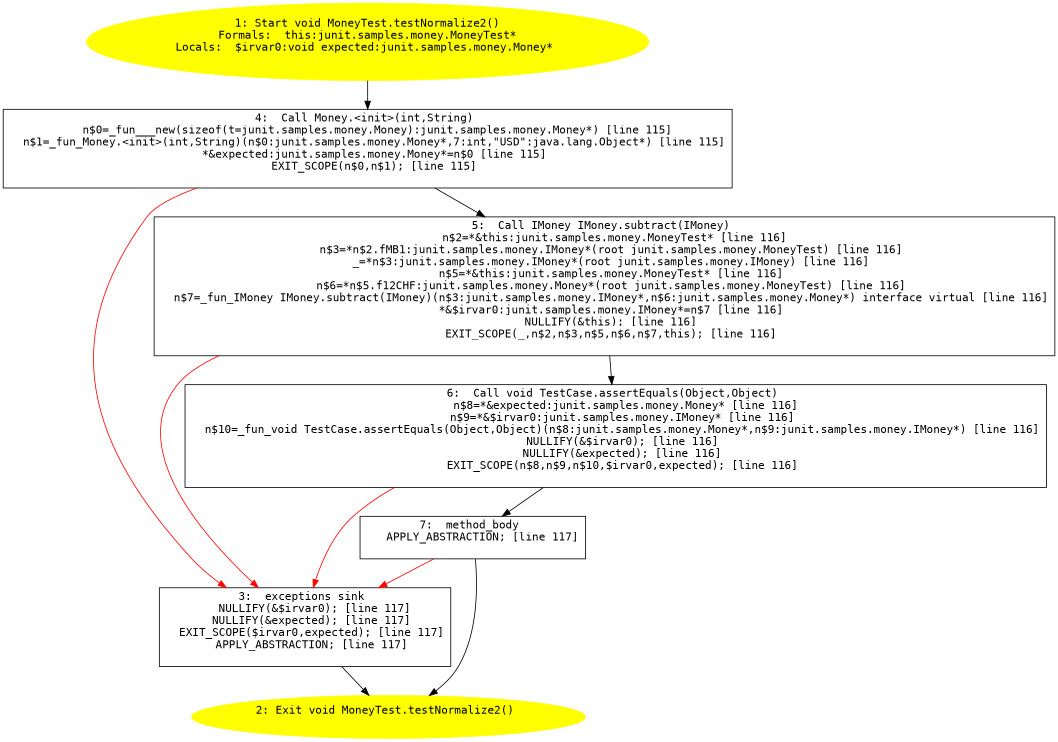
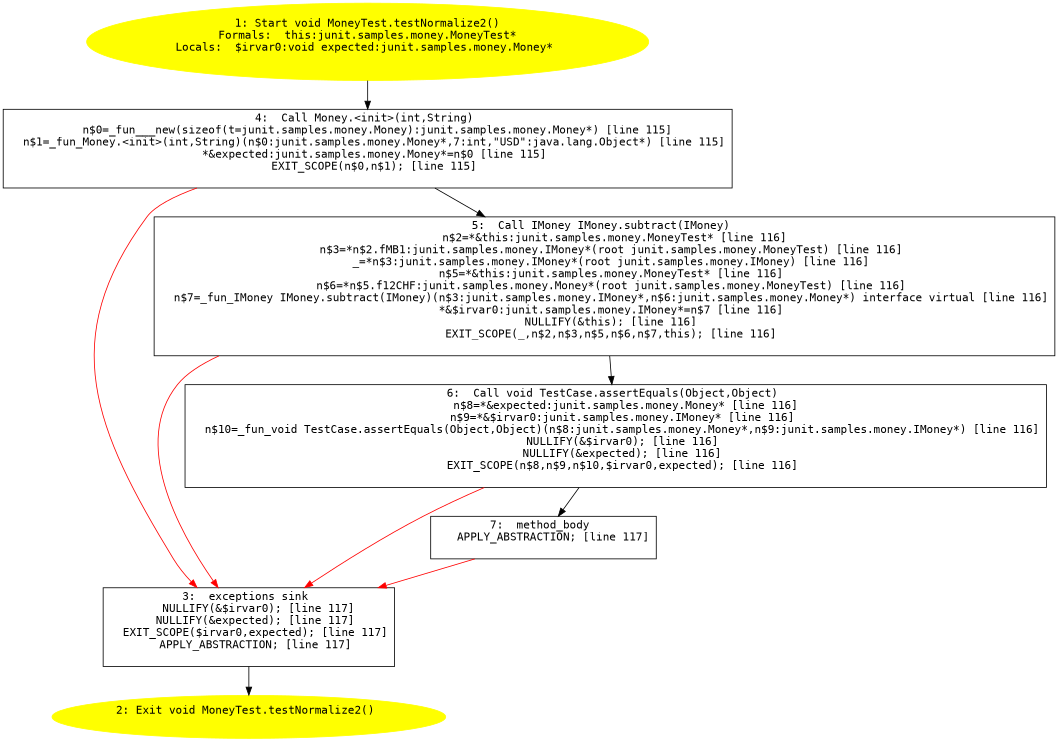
  digraph {
    fontname="DejaVu Sans Mono"
    node [fontname="DejaVu Sans Mono" shape=box]
    edge [fontname="DejaVu Sans Mono"]
    n1 [color=yellow label="1: Start void MoneyTest.testNormalize2()\nFormals:  this:junit.samples.money.MoneyTest*\nLocals:  $irvar0:void expected:junit.samples.money.Money* \n  " style=filled shape=""]
    n2 [label="4:  Call Money.<init>(int,String) \n   n$0=_fun___new(sizeof(t=junit.samples.money.Money):junit.samples.money.Money*) [line 115]\n  n$1=_fun_Money.<init>(int,String)(n$0:junit.samples.money.Money*,7:int,\"USD\":java.lang.Object*) [line 115]\n  *&expected:junit.samples.money.Money*=n$0 [line 115]\n  EXIT_SCOPE(n$0,n$1); [line 115]\n "]
    n3 [label="3:  exceptions sink \n   NULLIFY(&$irvar0); [line 117]\n  NULLIFY(&expected); [line 117]\n  EXIT_SCOPE($irvar0,expected); [line 117]\n  APPLY_ABSTRACTION; [line 117]\n "]
    n4 [label="5:  Call IMoney IMoney.subtract(IMoney) \n   n$2=*&this:junit.samples.money.MoneyTest* [line 116]\n  n$3=*n$2.fMB1:junit.samples.money.IMoney*(root junit.samples.money.MoneyTest) [line 116]\n  _=*n$3:junit.samples.money.IMoney*(root junit.samples.money.IMoney) [line 116]\n  n$5=*&this:junit.samples.money.MoneyTest* [line 116]\n  n$6=*n$5.f12CHF:junit.samples.money.Money*(root junit.samples.money.MoneyTest) [line 116]\n  n$7=_fun_IMoney IMoney.subtract(IMoney)(n$3:junit.samples.money.IMoney*,n$6:junit.samples.money.Money*) interface virtual [line 116]\n  *&$irvar0:junit.samples.money.IMoney*=n$7 [line 116]\n  NULLIFY(&this); [line 116]\n  EXIT_SCOPE(_,n$2,n$3,n$5,n$6,n$7,this); [line 116]\n "]
    n5 [color=yellow label="2: Exit void MoneyTest.testNormalize2() \n  " style=filled shape=""]
    n6 [label="6:  Call void TestCase.assertEquals(Object,Object) \n   n$8=*&expected:junit.samples.money.Money* [line 116]\n  n$9=*&$irvar0:junit.samples.money.IMoney* [line 116]\n  n$10=_fun_void TestCase.assertEquals(Object,Object)(n$8:junit.samples.money.Money*,n$9:junit.samples.money.IMoney*) [line 116]\n  NULLIFY(&$irvar0); [line 116]\n  NULLIFY(&expected); [line 116]\n  EXIT_SCOPE(n$8,n$9,n$10,$irvar0,expected); [line 116]\n "]
    n7 [label="7:  method_body \n   APPLY_ABSTRACTION; [line 117]\n "]
    n1 -> n2
    n2 -> n3 [color=red]
    n2 -> n4
    n3 -> n5
    n4 -> n3 [color=red]
    n4 -> n6
    n6 -> n3 [color=red]
    n6 -> n7
    n7 -> n3 [color=red]
-   n7 -> n5
  }
